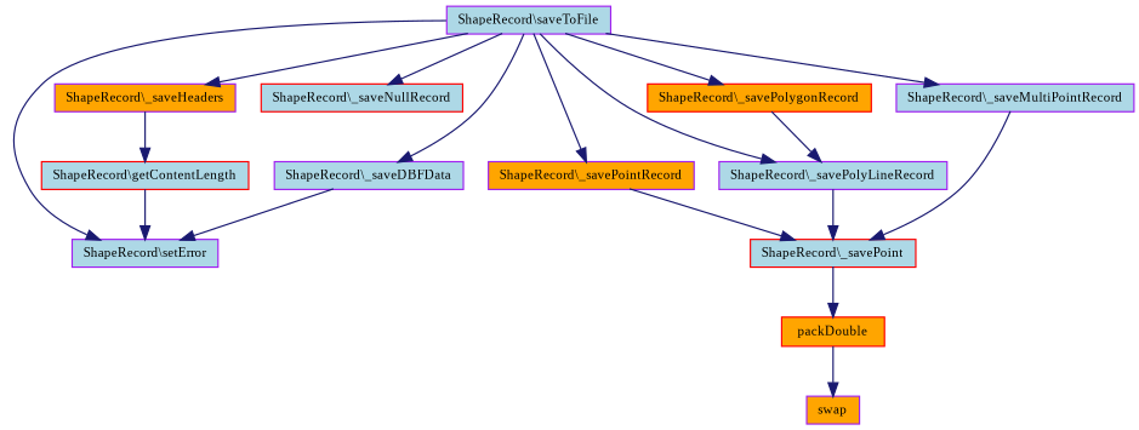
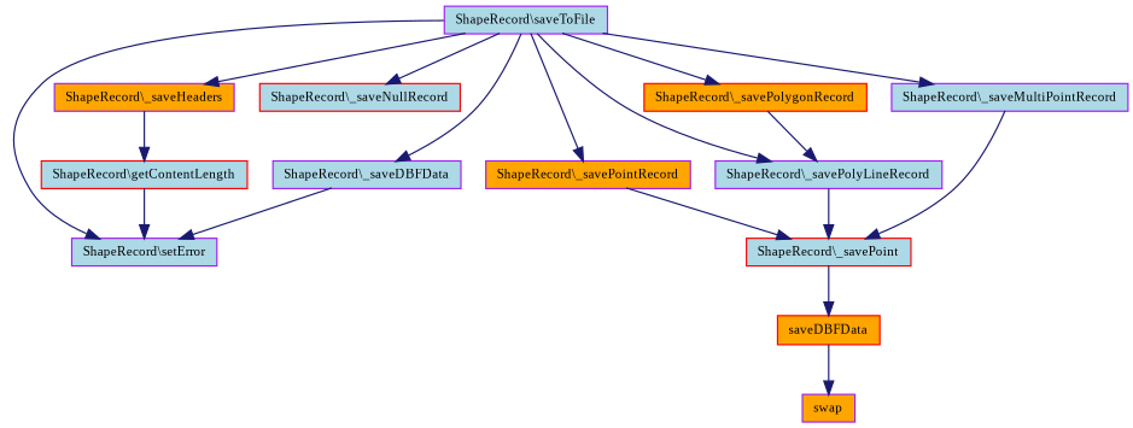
  digraph {
    rankdir=TB
    fontname="Liberation Serif"
    node [color=purple fillcolor=lightblue fontname="Liberation Serif" fontsize=10 shape=record style=filled]
    edge [color=midnightblue fontname="Liberation Serif" fontsize=10 labelfontname=Helvetica labelfontsize=10 style=solid]
    n1 [fontcolor=black height=0.2 label="ShapeRecord\\saveToFile" width=0.4]
    n2 [fillcolor=orange height=0.2 label="ShapeRecord\\_saveHeaders" width=0.4]
    n3 [height=0.2 label="ShapeRecord\\setError" width=0.4]
    n4 [color=red height=0.2 label="ShapeRecord\\_saveNullRecord" width=0.4]
    n5 [fillcolor=orange height=0.2 label="ShapeRecord\\_savePointRecord" width=0.4]
    n6 [height=0.2 label="ShapeRecord\\_savePolyLineRecord" width=0.4]
    n7 [color=red fillcolor=orange height=0.2 label="ShapeRecord\\_savePolygonRecord" width=0.4]
    n8 [height=0.2 label="ShapeRecord\\_saveMultiPointRecord" width=0.4]
    n9 [height=0.2 label="ShapeRecord\\_saveDBFData" width=0.4]
    n10 [color=red height=0.2 label="ShapeRecord\\getContentLength" width=0.4]
    n11 [color=red height=0.2 label="ShapeRecord\\_savePoint" width=0.4]
-   n12 [color=red fillcolor=orange height=0.2 label=packDouble width=0.4]
+   n12 [color=red fillcolor=orange height=0.2 label=saveDBFData width=0.4]
    n13 [fillcolor=orange height=0.2 label=swap width=0.4]
    n1 -> n2
    n1 -> n3
    n1 -> n4
    n1 -> n5
    n1 -> n6
    n1 -> n7
    n1 -> n8
    n1 -> n9
    n2 -> n10
    n5 -> n11
    n6 -> n11
    n7 -> n6
    n8 -> n11
    n9 -> n3
    n10 -> n3
    n11 -> n12
    n12 -> n13
  }
